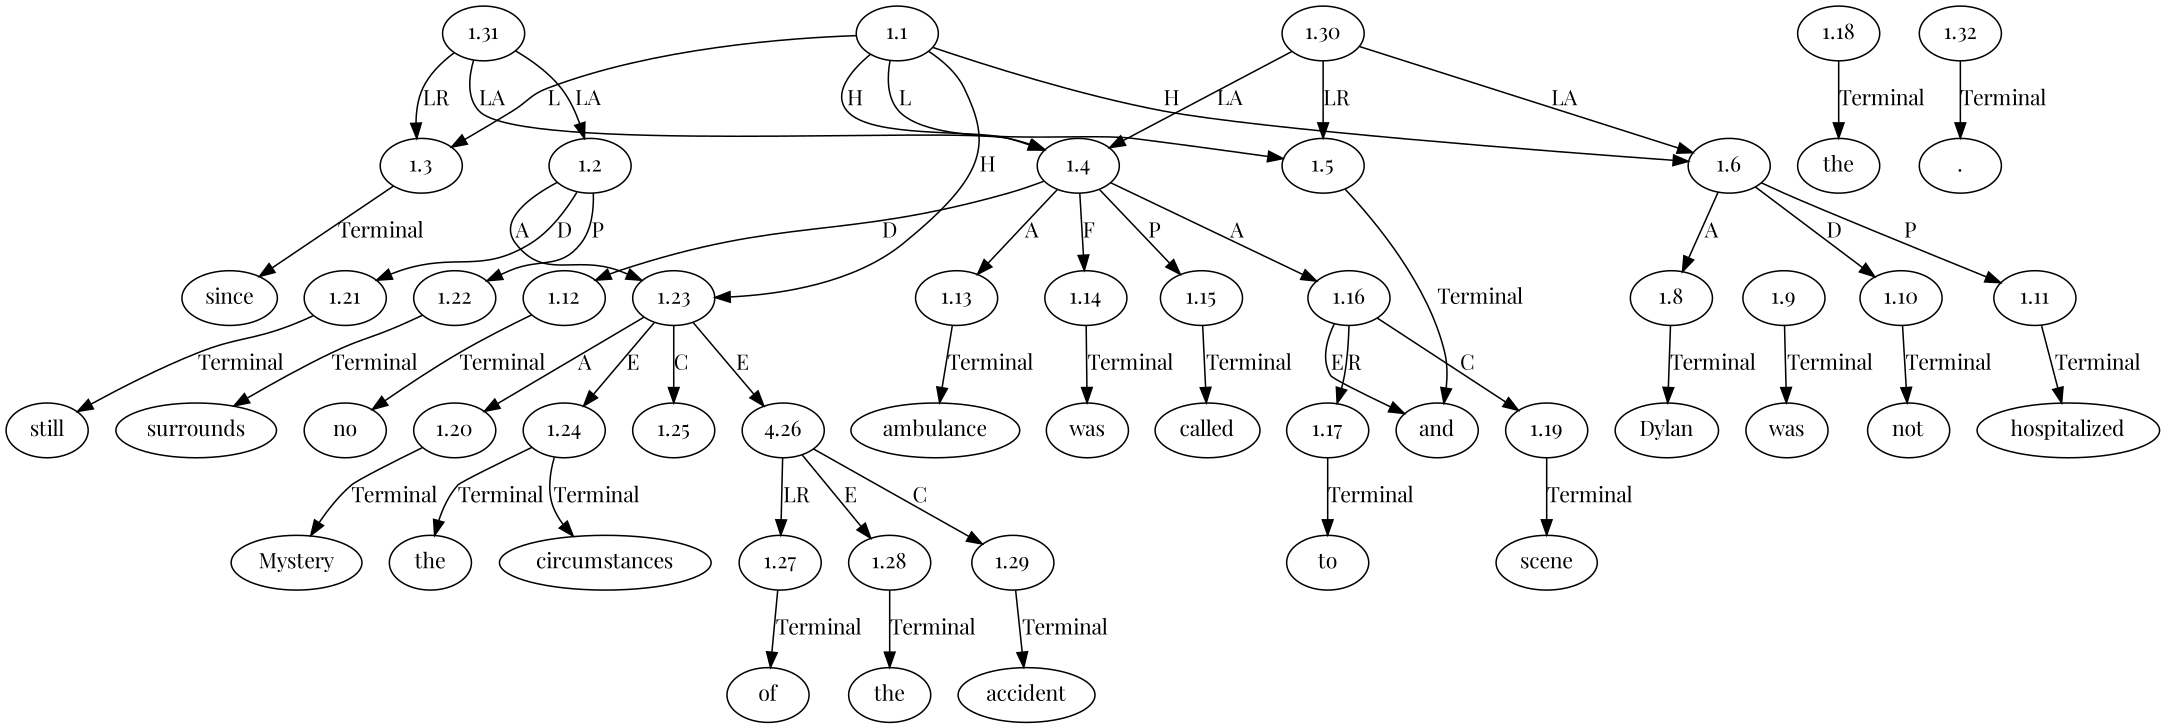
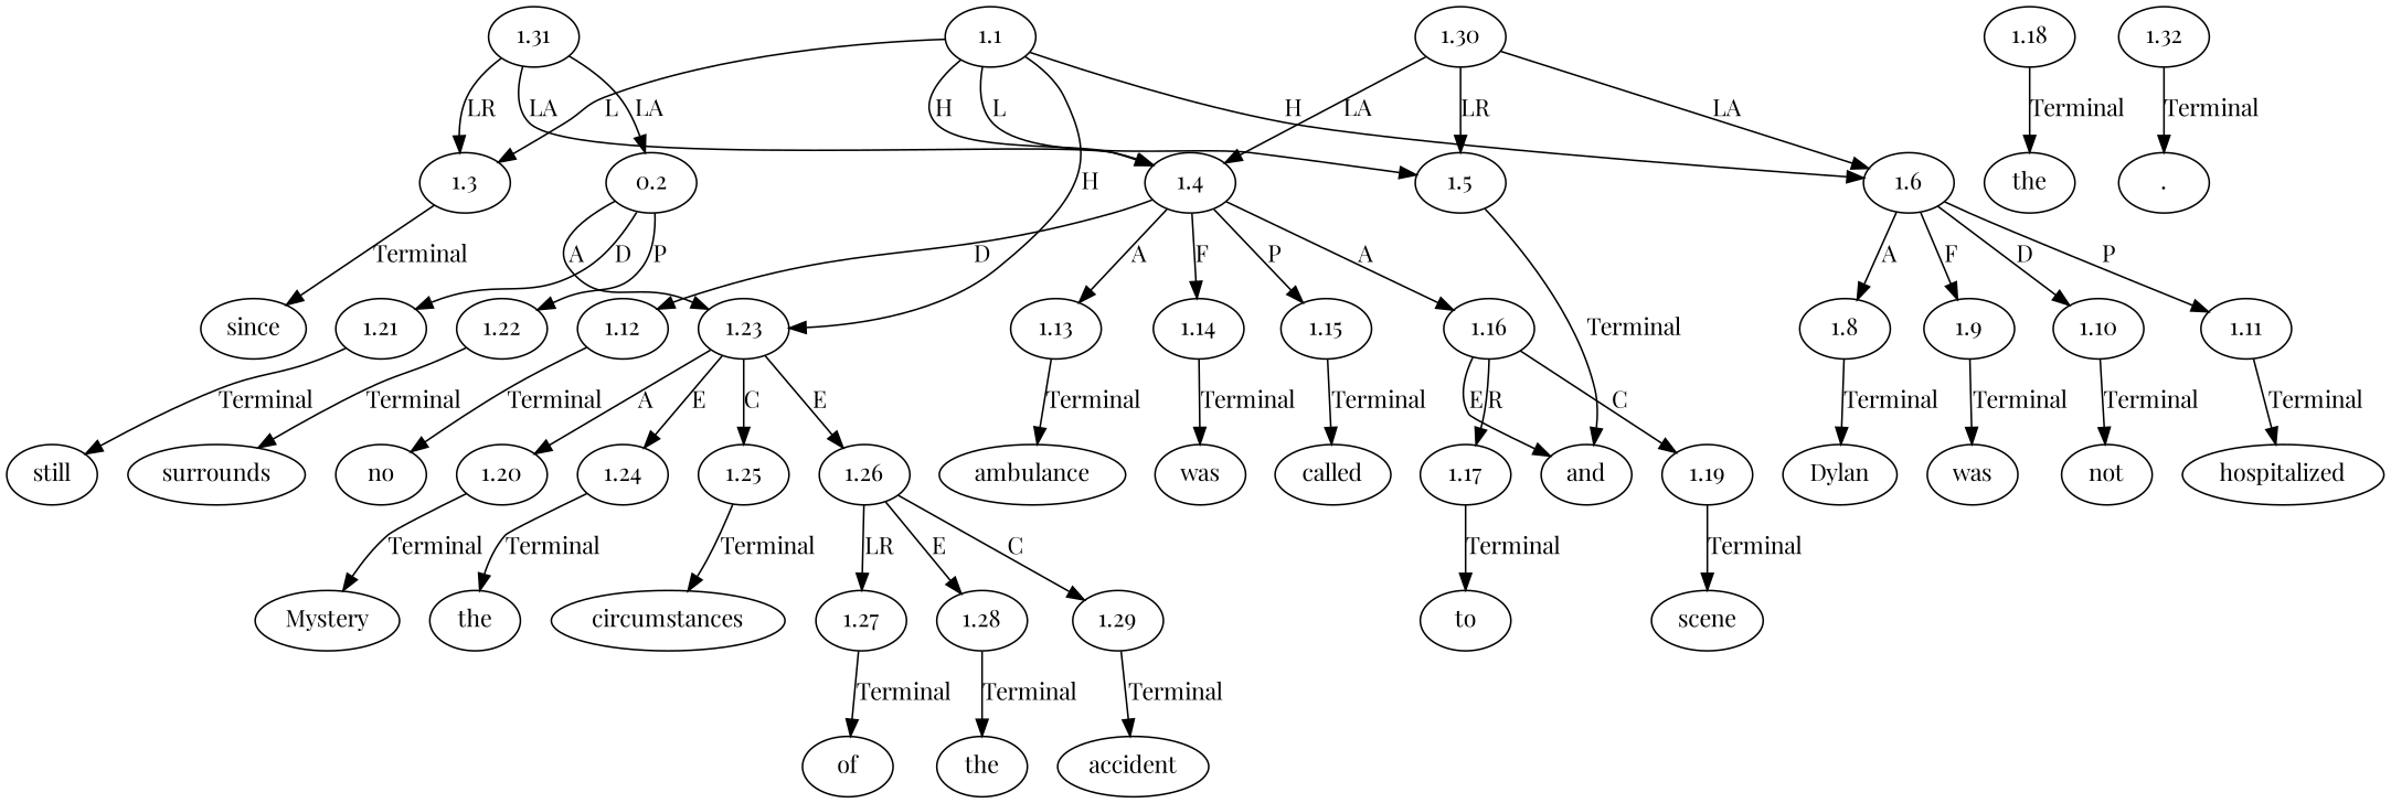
  digraph {
    fontname="Playfair Display"
    node [fontname="Playfair Display" ordering=out]
    edge [fontname="Playfair Display" ordering=out]
    n1 [label=Mystery]
    n2 [label=no]
    n3 [label=ambulance]
    n4 [label=was]
    n5 [label=called]
    n6 [label=to]
    n7 [label=the]
    n8 [label=scene]
    n9 [label=and]
    n10 [label=Dylan]
    n11 [label=was]
    n12 [label=still]
    n13 [label=not]
    n14 [label=hospitalized]
    n15 [label="."]
    n16 [label=surrounds]
    n17 [label=the]
    n18 [label=circumstances]
    n19 [label=of]
    n20 [label=the]
    n21 [label=accident]
    n22 [label=since]
    n23 [label=1.1]
    n24 [label=1.3]
    n25 [label=1.4]
    n26 [label=1.5]
    n27 [label=1.6]
    n28 [label=1.23]
-   n29 [label=1.2]
+   n29 [label=0.2]
    n30 [label=1.21]
    n31 [label=1.22]
    n32 [label=1.12]
    n33 [label=1.13]
    n34 [label=1.14]
    n35 [label=1.15]
    n36 [label=1.16]
    n37 [label=1.8]
    n38 [label=1.9]
    n39 [label=1.10]
    n40 [label=1.11]
    n41 [label=1.20]
    n42 [label=1.24]
    n43 [label=1.25]
-   n44 [label=4.26]
+   n44 [label=1.26]
    n45 [label=1.17]
    n46 [label=1.19]
    n47 [label=1.32]
    n48 [label=1.18]
    n49 [label=1.27]
    n50 [label=1.28]
    n51 [label=1.29]
    n52 [label=1.30]
    n53 [label=1.31]
    n23 -> n24 [label=L]
    n23 -> n25 [label=H]
    n23 -> n26 [label=L]
    n23 -> n27 [label=H]
    n23 -> n28 [label=H]
    n24 -> n22 [label=Terminal]
    n25 -> n32 [label=D]
    n25 -> n33 [label=A]
    n25 -> n34 [label=F]
    n25 -> n35 [label=P]
    n25 -> n36 [label=A]
    n26 -> n9 [label=Terminal]
    n27 -> n37 [label=A]
+   n27 -> n38 [label=F]
    n27 -> n39 [label=D]
    n27 -> n40 [label=P]
    n28 -> n41 [label=A]
    n28 -> n42 [label=E]
    n28 -> n43 [label=C]
    n28 -> n44 [label=E]
    n29 -> n28 [label=A]
    n29 -> n30 [label=D]
    n29 -> n31 [label=P]
    n30 -> n12 [label=Terminal]
    n31 -> n16 [label=Terminal]
    n32 -> n2 [label=Terminal]
    n33 -> n3 [label=Terminal]
    n34 -> n4 [label=Terminal]
    n35 -> n5 [label=Terminal]
    n36 -> n9 [label=E]
    n36 -> n45 [label=R]
    n36 -> n46 [label=C]
    n37 -> n10 [label=Terminal]
    n38 -> n11 [label=Terminal]
    n39 -> n13 [label=Terminal]
    n40 -> n14 [label=Terminal]
    n41 -> n1 [label=Terminal]
    n42 -> n17 [label=Terminal]
-   n42 -> n18 [label=Terminal]
+   n43 -> n18 [label=Terminal]
    n44 -> n49 [label=LR]
    n44 -> n50 [label=E]
    n44 -> n51 [label=C]
    n45 -> n6 [label=Terminal]
    n46 -> n8 [label=Terminal]
    n47 -> n15 [label=Terminal]
    n48 -> n7 [label=Terminal]
    n49 -> n19 [label=Terminal]
    n50 -> n20 [label=Terminal]
    n51 -> n21 [label=Terminal]
    n52 -> n25 [label=LA]
    n52 -> n26 [label=LR]
    n52 -> n27 [label=LA]
    n53 -> n24 [label=LR]
    n53 -> n25 [label=LA]
    n53 -> n29 [label=LA]
  }
